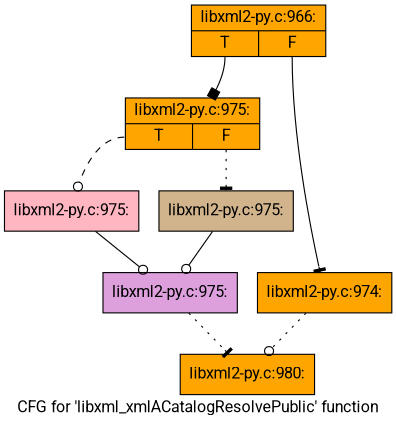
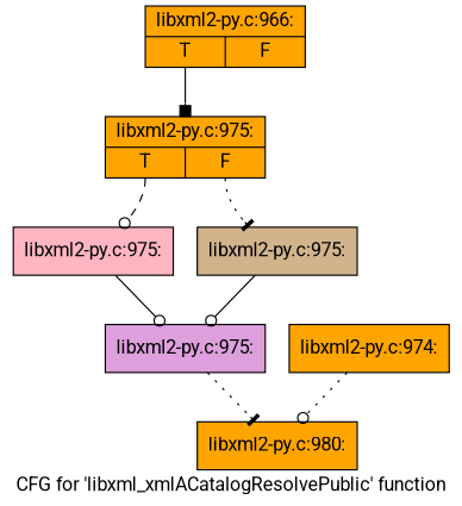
  digraph {
    fontname=Roboto
    label="CFG for 'libxml_xmlACatalogResolvePublic' function"
    node [fillcolor=orange fontname=Roboto shape=record style=filled]
    edge [arrowhead=odot fontname=Roboto style=solid]
    n1 [label="{libxml2-py.c:966:|{<s0>T|<s1>F}}"]
    n2 [label="{libxml2-py.c:975:|{<s0>T|<s1>F}}"]
    n3 [label="{libxml2-py.c:974:}"]
    n4 [fillcolor=lightpink label="{libxml2-py.c:975:}"]
    n5 [fillcolor=tan label="{libxml2-py.c:975:}"]
    n6 [label="{libxml2-py.c:980:}"]
    n7 [fillcolor=plum label="{libxml2-py.c:975:}"]
    n1 -> n2 [arrowhead=box tailport=s0]
-   n1 -> n3 [arrowhead=tee tailport=s1]
    n2 -> n4 [style=dashed tailport=s0]
    n2 -> n5 [arrowhead=tee style=dotted tailport=s1]
    n3 -> n6 [style=dotted]
    n4 -> n7
    n5 -> n7
    n7 -> n6 [arrowhead=tee style=dotted]
  }
